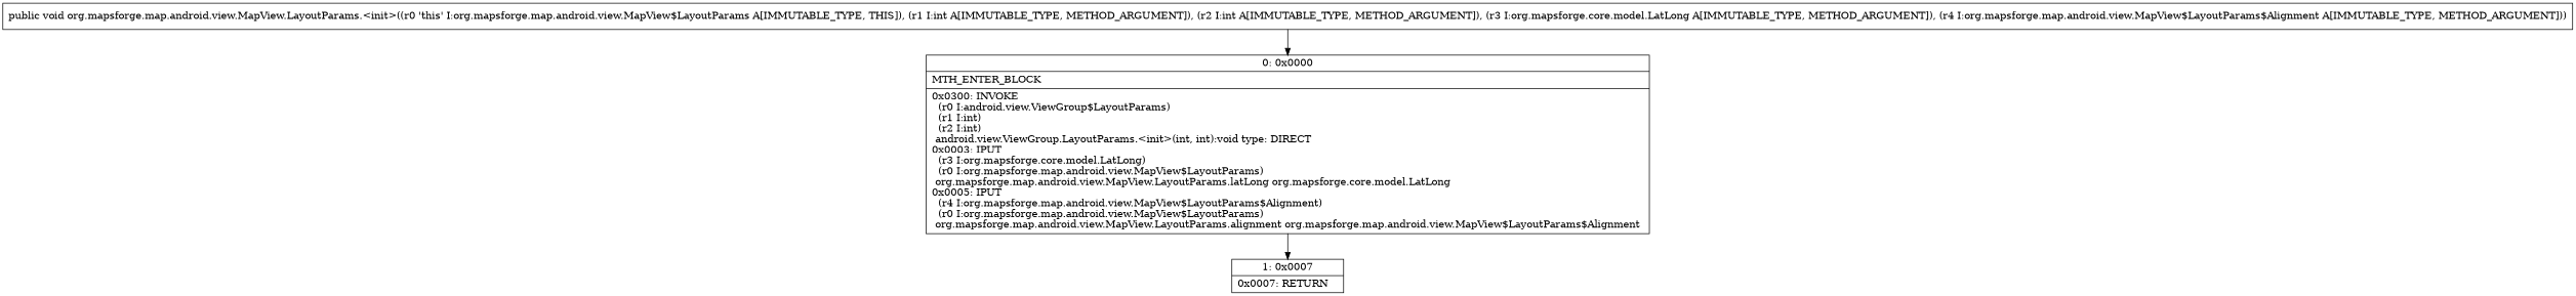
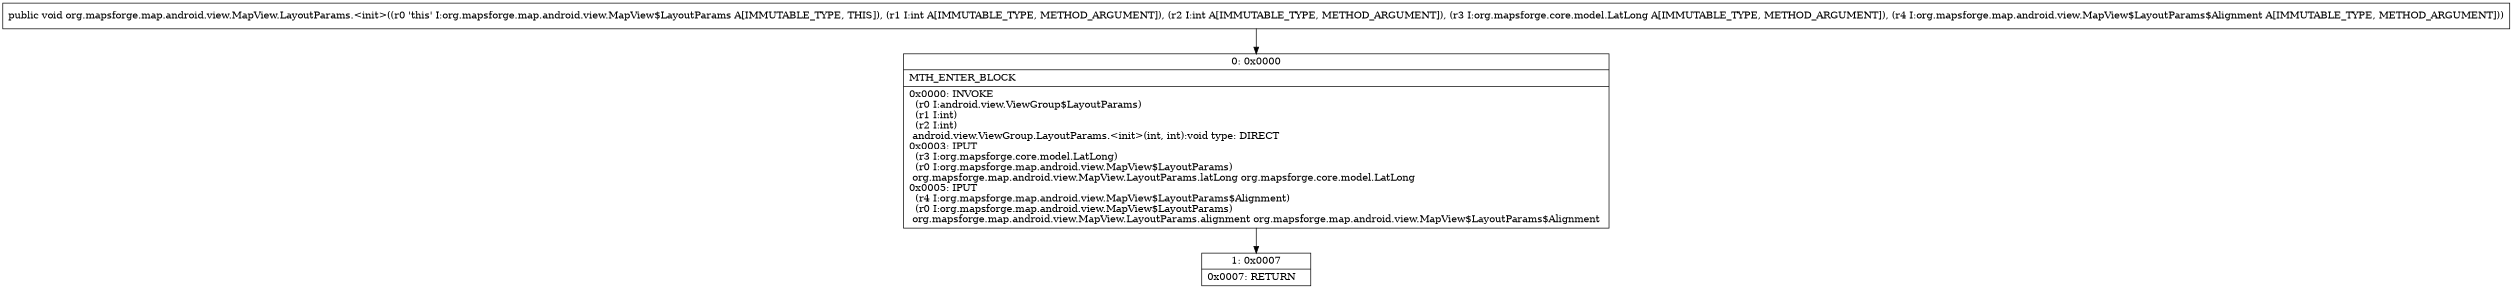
  digraph {
    node [shape=record]
-   n1 [label="{0\:\ 0x0000|MTH_ENTER_BLOCK\l|0x0300: INVOKE  \l  (r0 I:android.view.ViewGroup$LayoutParams)\l  (r1 I:int)\l  (r2 I:int)\l android.view.ViewGroup.LayoutParams.\<init\>(int, int):void type: DIRECT \l0x0003: IPUT  \l  (r3 I:org.mapsforge.core.model.LatLong)\l  (r0 I:org.mapsforge.map.android.view.MapView$LayoutParams)\l org.mapsforge.map.android.view.MapView.LayoutParams.latLong org.mapsforge.core.model.LatLong \l0x0005: IPUT  \l  (r4 I:org.mapsforge.map.android.view.MapView$LayoutParams$Alignment)\l  (r0 I:org.mapsforge.map.android.view.MapView$LayoutParams)\l org.mapsforge.map.android.view.MapView.LayoutParams.alignment org.mapsforge.map.android.view.MapView$LayoutParams$Alignment \l}"]
+   n1 [label="{0\:\ 0x0000|MTH_ENTER_BLOCK\l|0x0000: INVOKE  \l  (r0 I:android.view.ViewGroup$LayoutParams)\l  (r1 I:int)\l  (r2 I:int)\l android.view.ViewGroup.LayoutParams.\<init\>(int, int):void type: DIRECT \l0x0003: IPUT  \l  (r3 I:org.mapsforge.core.model.LatLong)\l  (r0 I:org.mapsforge.map.android.view.MapView$LayoutParams)\l org.mapsforge.map.android.view.MapView.LayoutParams.latLong org.mapsforge.core.model.LatLong \l0x0005: IPUT  \l  (r4 I:org.mapsforge.map.android.view.MapView$LayoutParams$Alignment)\l  (r0 I:org.mapsforge.map.android.view.MapView$LayoutParams)\l org.mapsforge.map.android.view.MapView.LayoutParams.alignment org.mapsforge.map.android.view.MapView$LayoutParams$Alignment \l}"]
    n2 [label="{1\:\ 0x0007|0x0007: RETURN   \l}"]
    n3 [label="{public void org.mapsforge.map.android.view.MapView.LayoutParams.\<init\>((r0 'this' I:org.mapsforge.map.android.view.MapView$LayoutParams A[IMMUTABLE_TYPE, THIS]), (r1 I:int A[IMMUTABLE_TYPE, METHOD_ARGUMENT]), (r2 I:int A[IMMUTABLE_TYPE, METHOD_ARGUMENT]), (r3 I:org.mapsforge.core.model.LatLong A[IMMUTABLE_TYPE, METHOD_ARGUMENT]), (r4 I:org.mapsforge.map.android.view.MapView$LayoutParams$Alignment A[IMMUTABLE_TYPE, METHOD_ARGUMENT])) }"]
    n1 -> n2
    n3 -> n1
  }
